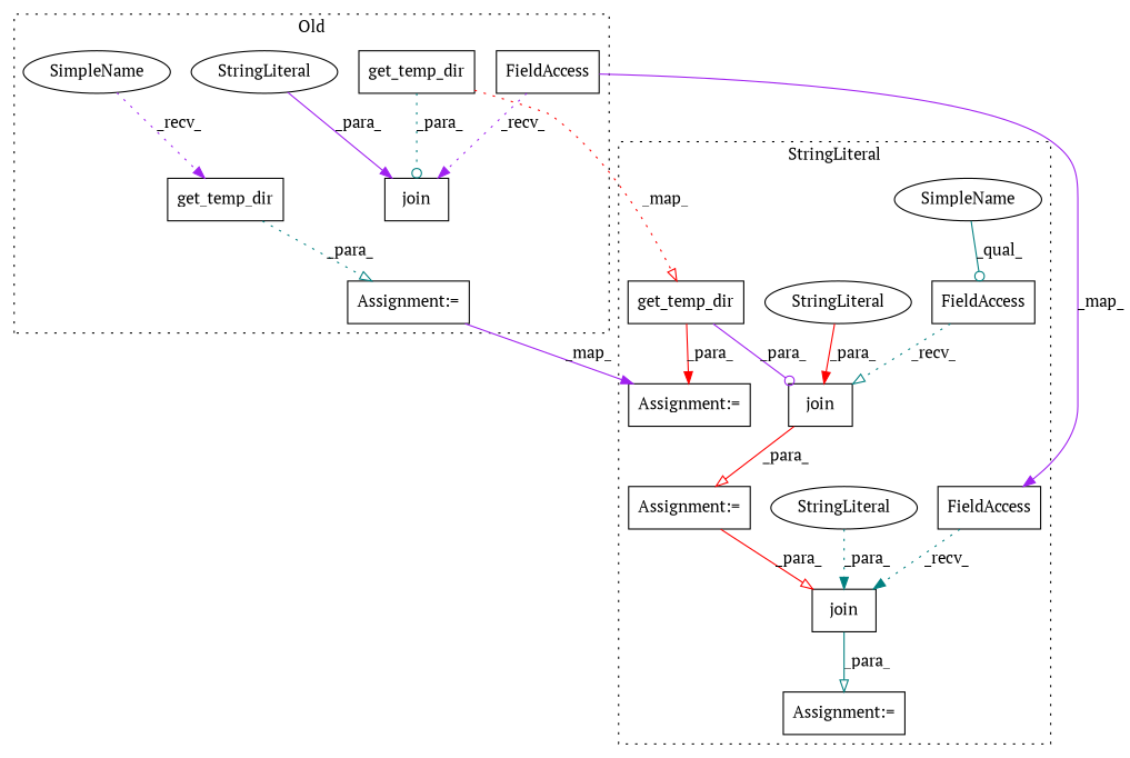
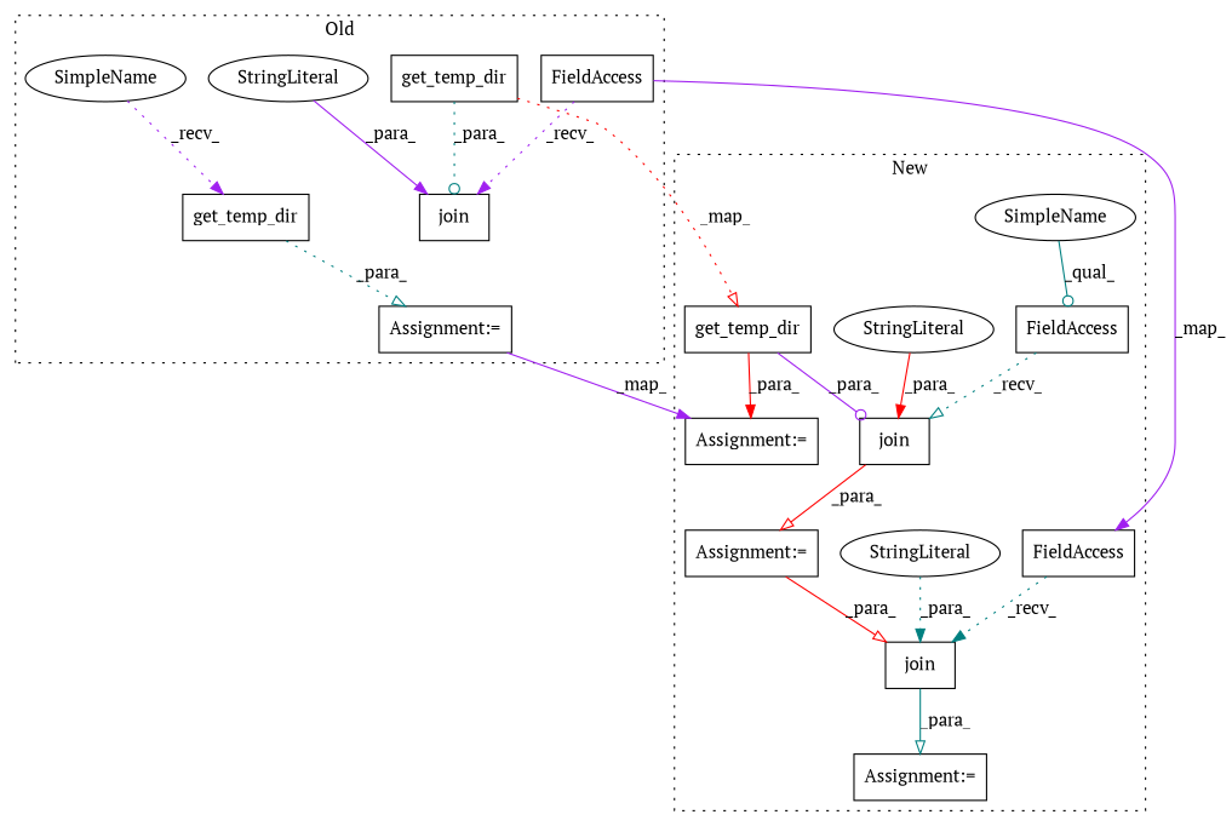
  digraph {
    fontname="PT Serif"
    node [a=32 l=1 s=11262 shape=box fontname="PT Serif"]
    edge [color=teal style=solid arrowhead=normal fontname="PT Serif"]
    n1 [l=14 label=get_temp_dir s=11054]
    n2 [l=14 label=get_temp_dir s=10915]
    n3 [l="5,1" label=join s="10905,10942"]
    n4 [a=22 l=7 label=FieldAccess s=10897]
    n5 [a=45 l=12 label=StringLiteral s=10930 shape=ellipse]
    n6 [a=7 label="Assignment:=" s=11035]
    n7 [a=42 l=4 label=SimpleName s=11049 shape=ellipse]
    n8 [l="5,1" label=join s="11270,11291"]
    n9 [a=22 l=7 label=FieldAccess]
    n10 [l="5,1" label=join s="11327,11376"]
    n11 [l=14 label=get_temp_dir s=11084]
    n12 [a=22 l=7 label=FieldAccess s=11319]
    n13 [a=7 label="Assignment:=" s=11318]
    n14 [a=7 label="Assignment:=" s=11261]
    n15 [a=45 l=27 label=StringLiteral s=11349 shape=ellipse]
    n16 [a=45 l=8 label=StringLiteral s=11283 shape=ellipse]
    n17 [a=7 label="Assignment:=" s=11129]
    n18 [a=42 l=2 label=SimpleName shape=ellipse]
    subgraph cluster_1 {
      label=Old
      style=dotted
      n1
      n2
      n3
      n4
      n5
      n6
      n7
    }
    subgraph cluster_2 {
-     label=StringLiteral
+     label=New
      style=dotted
      n8
      n9
      n10
      n11
      n12
      n13
      n14
      n15
      n16
      n17
      n18
    }
    n1 -> n6 [label=_para_ style=dotted arrowhead=onormal]
    n2 -> n3 [label=_para_ style=dotted arrowhead=odot]
    n2 -> n11 [label=_map_ color=red style=dotted arrowhead=onormal]
    n4 -> n3 [label=_recv_ color=purple style=dotted]
    n4 -> n12 [label=_map_ color=purple]
    n5 -> n3 [label=_para_ color=purple]
    n6 -> n17 [label=_map_ color=purple]
    n7 -> n1 [label=_recv_ color=purple style=dotted]
    n8 -> n14 [label=_para_ color=red arrowhead=onormal]
    n9 -> n8 [label=_recv_ style=dotted arrowhead=onormal]
    n10 -> n13 [label=_para_ arrowhead=onormal]
    n11 -> n8 [label=_para_ color=purple arrowhead=odot]
    n11 -> n17 [label=_para_ color=red]
    n12 -> n10 [label=_recv_ style=dotted]
    n14 -> n10 [label=_para_ color=red arrowhead=onormal]
    n15 -> n10 [label=_para_ style=dotted]
    n16 -> n8 [label=_para_ color=red]
    n18 -> n9 [label=_qual_ arrowhead=odot]
  }
